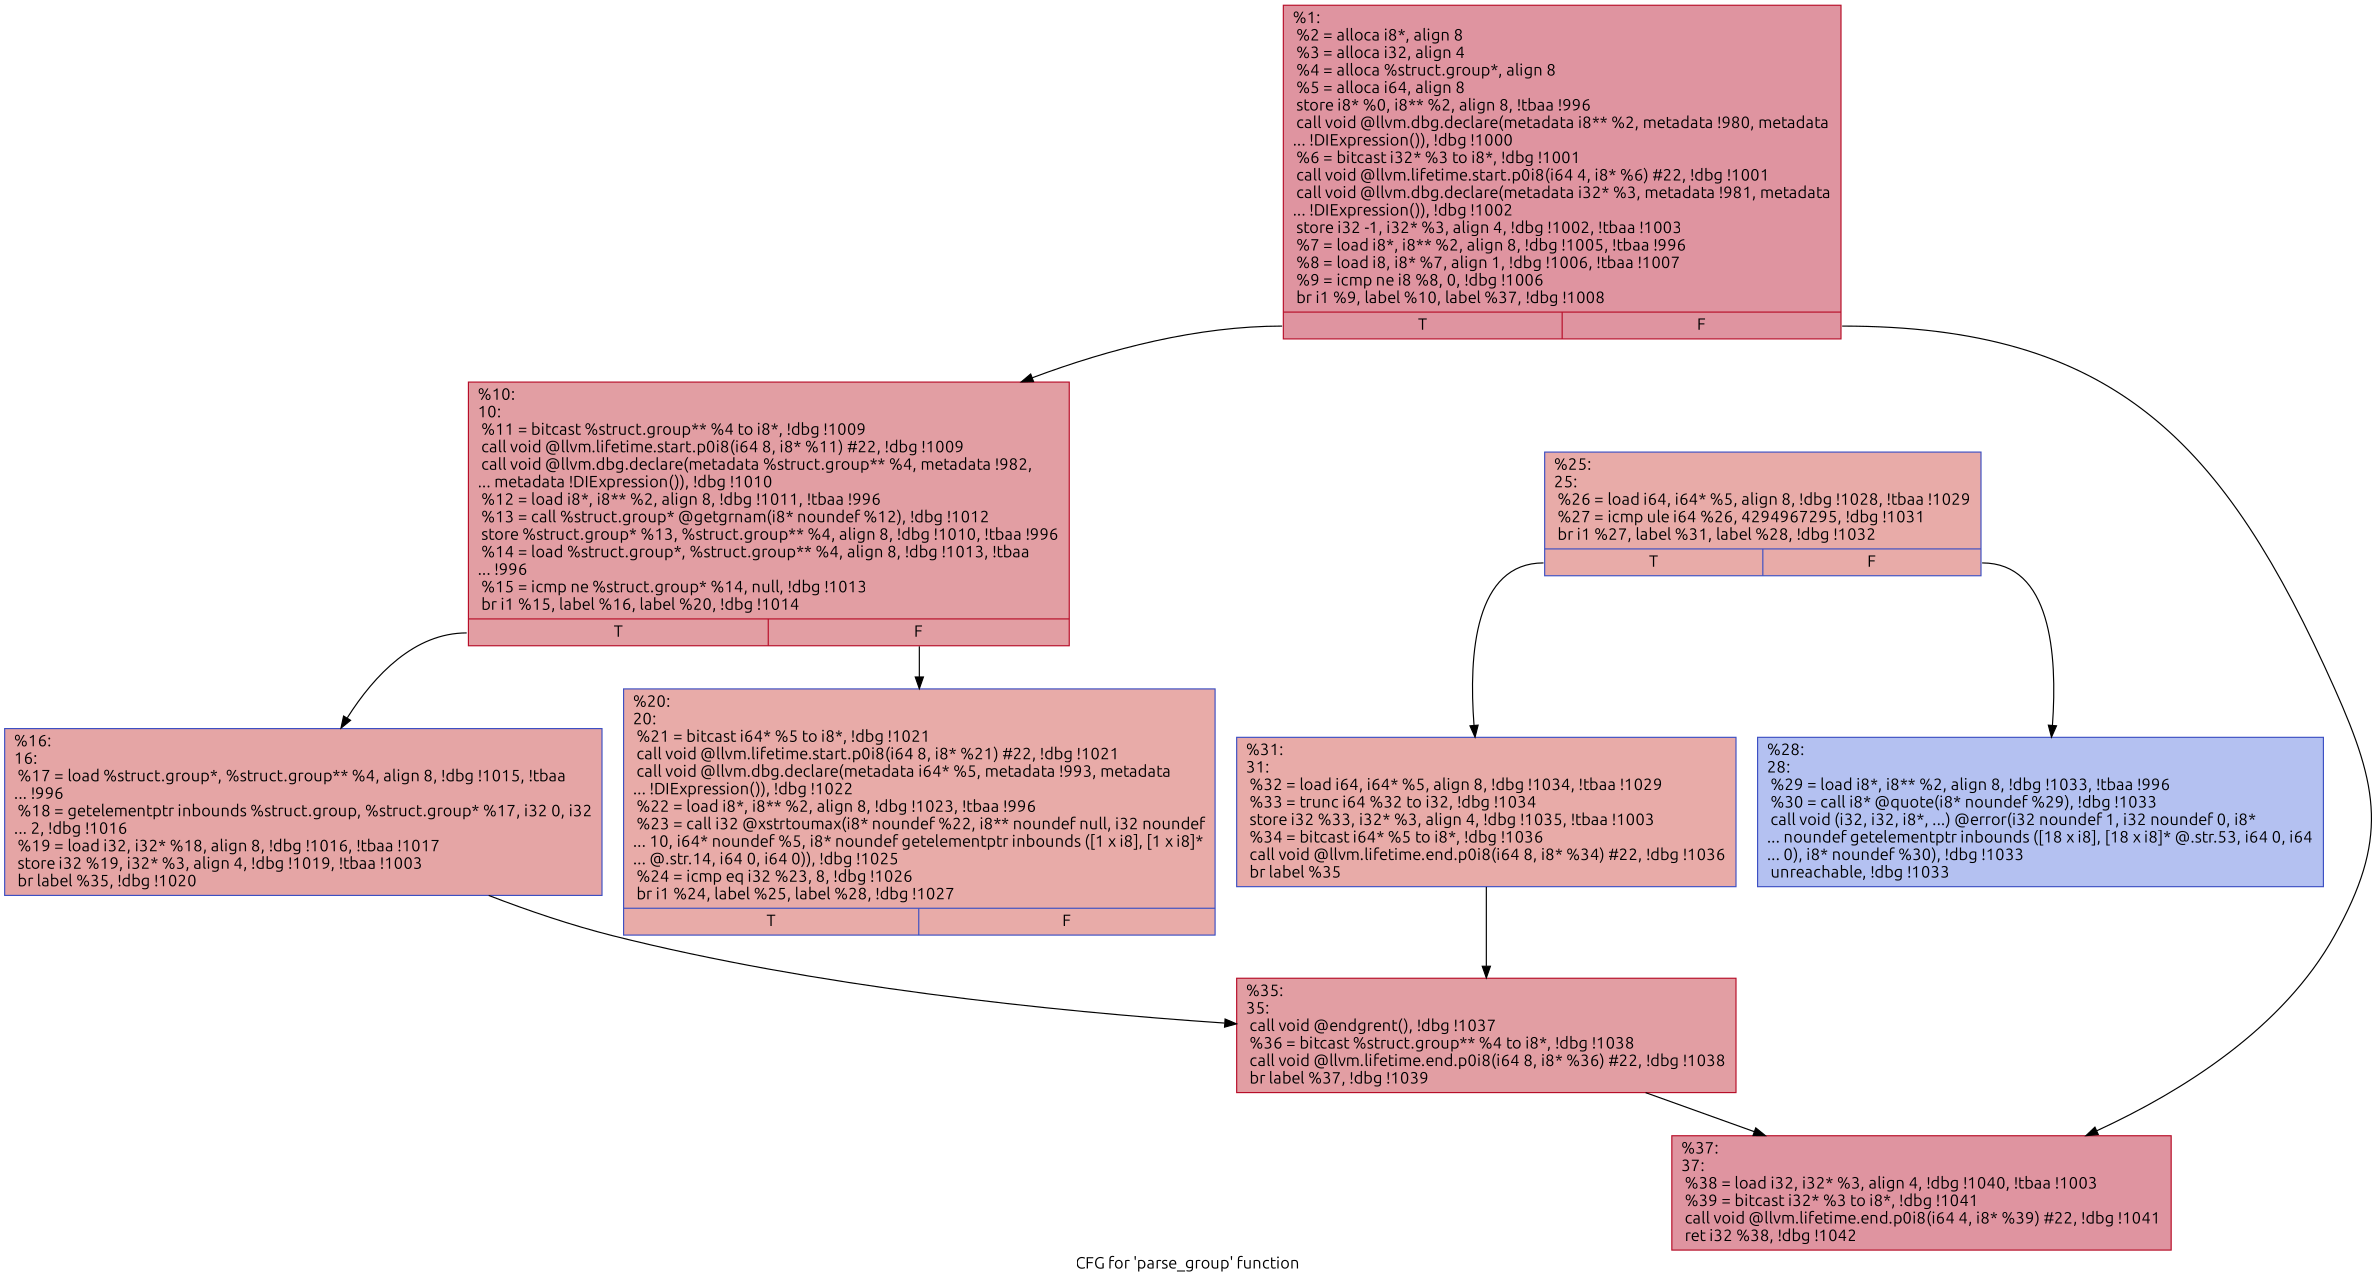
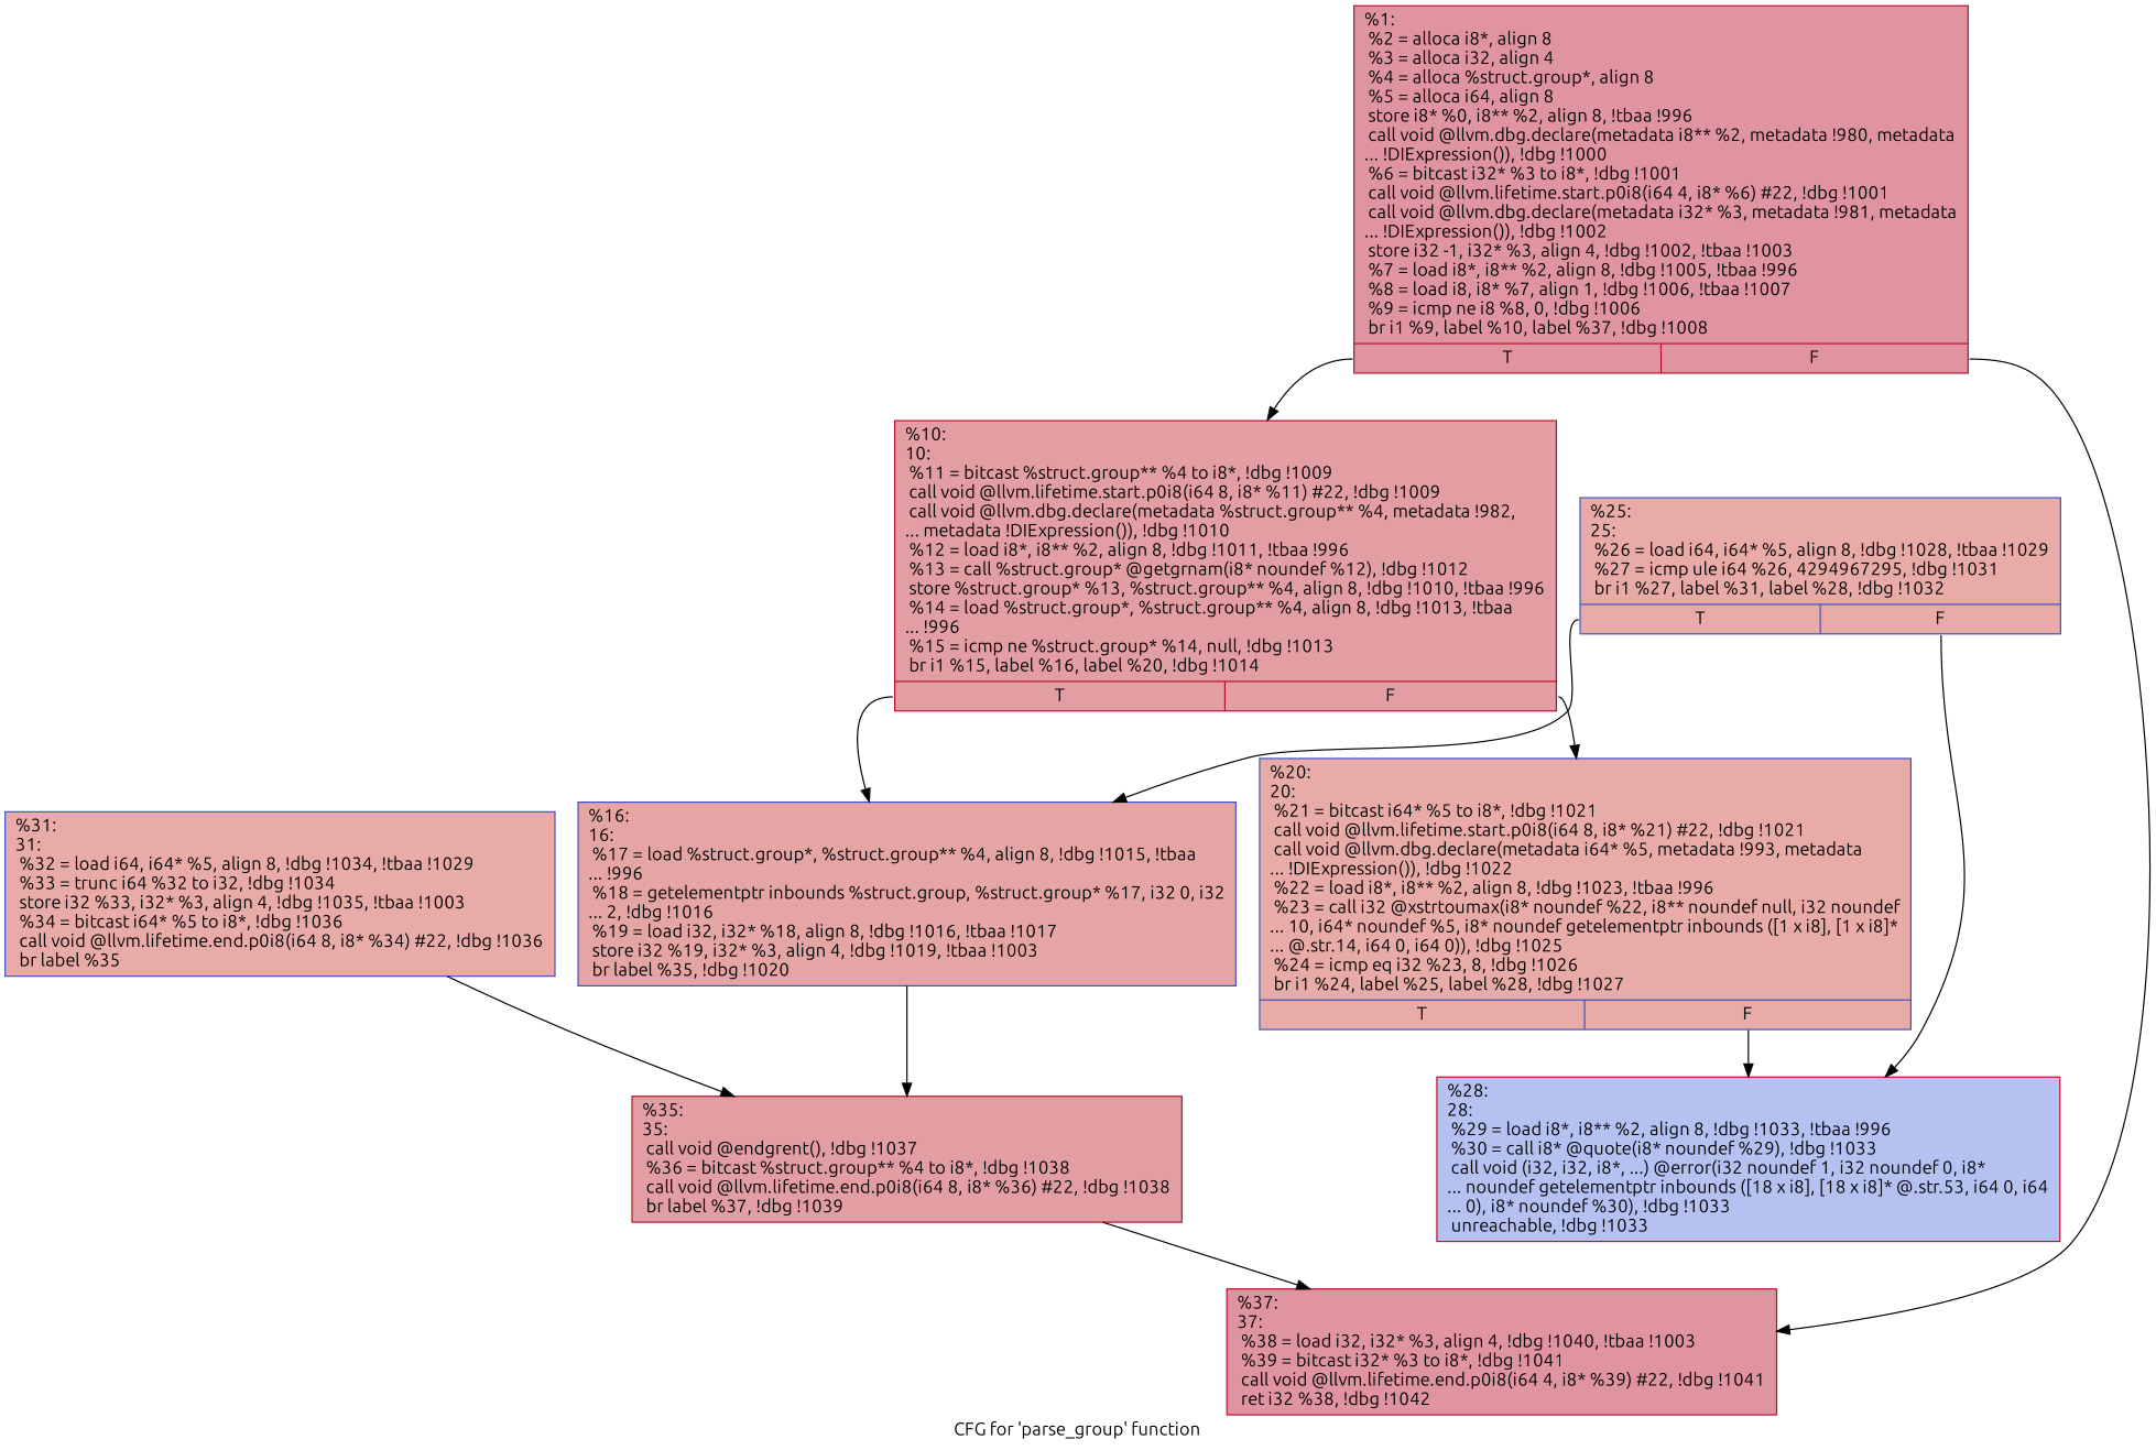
  digraph {
    fontname=Ubuntu
    label="CFG for 'parse_group' function"
    node [color="#3d50c3ff" fillcolor="#cc403a70" fontname=Ubuntu shape=record style=filled]
    edge [fontname=Ubuntu tailport=s0]
    n1 [color="#b70d28ff" fillcolor="#b70d2870" label="{%1:\l  %2 = alloca i8*, align 8\l  %3 = alloca i32, align 4\l  %4 = alloca %struct.group*, align 8\l  %5 = alloca i64, align 8\l  store i8* %0, i8** %2, align 8, !tbaa !996\l  call void @llvm.dbg.declare(metadata i8** %2, metadata !980, metadata\l... !DIExpression()), !dbg !1000\l  %6 = bitcast i32* %3 to i8*, !dbg !1001\l  call void @llvm.lifetime.start.p0i8(i64 4, i8* %6) #22, !dbg !1001\l  call void @llvm.dbg.declare(metadata i32* %3, metadata !981, metadata\l... !DIExpression()), !dbg !1002\l  store i32 -1, i32* %3, align 4, !dbg !1002, !tbaa !1003\l  %7 = load i8*, i8** %2, align 8, !dbg !1005, !tbaa !996\l  %8 = load i8, i8* %7, align 1, !dbg !1006, !tbaa !1007\l  %9 = icmp ne i8 %8, 0, !dbg !1006\l  br i1 %9, label %10, label %37, !dbg !1008\l|{<s0>T|<s1>F}}"]
    n2 [color="#b70d28ff" fillcolor="#be242e70" label="{%10:\l10:                                               \l  %11 = bitcast %struct.group** %4 to i8*, !dbg !1009\l  call void @llvm.lifetime.start.p0i8(i64 8, i8* %11) #22, !dbg !1009\l  call void @llvm.dbg.declare(metadata %struct.group** %4, metadata !982,\l... metadata !DIExpression()), !dbg !1010\l  %12 = load i8*, i8** %2, align 8, !dbg !1011, !tbaa !996\l  %13 = call %struct.group* @getgrnam(i8* noundef %12), !dbg !1012\l  store %struct.group* %13, %struct.group** %4, align 8, !dbg !1010, !tbaa !996\l  %14 = load %struct.group*, %struct.group** %4, align 8, !dbg !1013, !tbaa\l... !996\l  %15 = icmp ne %struct.group* %14, null, !dbg !1013\l  br i1 %15, label %16, label %20, !dbg !1014\l|{<s0>T|<s1>F}}"]
    n3 [color="#b70d28ff" fillcolor="#b70d2870" label="{%37:\l37:                                               \l  %38 = load i32, i32* %3, align 4, !dbg !1040, !tbaa !1003\l  %39 = bitcast i32* %3 to i8*, !dbg !1041\l  call void @llvm.lifetime.end.p0i8(i64 4, i8* %39) #22, !dbg !1041\l  ret i32 %38, !dbg !1042\l}"]
    n4 [fillcolor="#c5333470" label="{%16:\l16:                                               \l  %17 = load %struct.group*, %struct.group** %4, align 8, !dbg !1015, !tbaa\l... !996\l  %18 = getelementptr inbounds %struct.group, %struct.group* %17, i32 0, i32\l... 2, !dbg !1016\l  %19 = load i32, i32* %18, align 8, !dbg !1016, !tbaa !1017\l  store i32 %19, i32* %3, align 4, !dbg !1019, !tbaa !1003\l  br label %35, !dbg !1020\l}"]
    n5 [label="{%20:\l20:                                               \l  %21 = bitcast i64* %5 to i8*, !dbg !1021\l  call void @llvm.lifetime.start.p0i8(i64 8, i8* %21) #22, !dbg !1021\l  call void @llvm.dbg.declare(metadata i64* %5, metadata !993, metadata\l... !DIExpression()), !dbg !1022\l  %22 = load i8*, i8** %2, align 8, !dbg !1023, !tbaa !996\l  %23 = call i32 @xstrtoumax(i8* noundef %22, i8** noundef null, i32 noundef\l... 10, i64* noundef %5, i8* noundef getelementptr inbounds ([1 x i8], [1 x i8]*\l... @.str.14, i64 0, i64 0)), !dbg !1025\l  %24 = icmp eq i32 %23, 8, !dbg !1026\l  br i1 %24, label %25, label %28, !dbg !1027\l|{<s0>T|<s1>F}}"]
    n6 [color="#b70d28ff" fillcolor="#be242e70" label="{%35:\l35:                                               \l  call void @endgrent(), !dbg !1037\l  %36 = bitcast %struct.group** %4 to i8*, !dbg !1038\l  call void @llvm.lifetime.end.p0i8(i64 8, i8* %36) #22, !dbg !1038\l  br label %37, !dbg !1039\l}"]
-   n7 [fillcolor="#5572df70" label="{%28:\l28:                                               \l  %29 = load i8*, i8** %2, align 8, !dbg !1033, !tbaa !996\l  %30 = call i8* @quote(i8* noundef %29), !dbg !1033\l  call void (i32, i32, i8*, ...) @error(i32 noundef 1, i32 noundef 0, i8*\l... noundef getelementptr inbounds ([18 x i8], [18 x i8]* @.str.53, i64 0, i64\l... 0), i8* noundef %30), !dbg !1033\l  unreachable, !dbg !1033\l}"]
+   n7 [color="#b70d28ff" fillcolor="#5572df70" label="{%28:\l28:                                               \l  %29 = load i8*, i8** %2, align 8, !dbg !1033, !tbaa !996\l  %30 = call i8* @quote(i8* noundef %29), !dbg !1033\l  call void (i32, i32, i8*, ...) @error(i32 noundef 1, i32 noundef 0, i8*\l... noundef getelementptr inbounds ([18 x i8], [18 x i8]* @.str.53, i64 0, i64\l... 0), i8* noundef %30), !dbg !1033\l  unreachable, !dbg !1033\l}"]
    n8 [label="{%25:\l25:                                               \l  %26 = load i64, i64* %5, align 8, !dbg !1028, !tbaa !1029\l  %27 = icmp ule i64 %26, 4294967295, !dbg !1031\l  br i1 %27, label %31, label %28, !dbg !1032\l|{<s0>T|<s1>F}}"]
    n9 [label="{%31:\l31:                                               \l  %32 = load i64, i64* %5, align 8, !dbg !1034, !tbaa !1029\l  %33 = trunc i64 %32 to i32, !dbg !1034\l  store i32 %33, i32* %3, align 4, !dbg !1035, !tbaa !1003\l  %34 = bitcast i64* %5 to i8*, !dbg !1036\l  call void @llvm.lifetime.end.p0i8(i64 8, i8* %34) #22, !dbg !1036\l  br label %35\l}"]
    n1 -> n2
    n1 -> n3 [tailport=s1]
    n2 -> n4
    n2 -> n5 [tailport=s1]
    n4 -> n6
+   n5 -> n7 [tailport=s1]
    n6 -> n3
    n8 -> n7 [tailport=s1]
-   n8 -> n9
+   n8 -> n4
    n9 -> n6
  }
